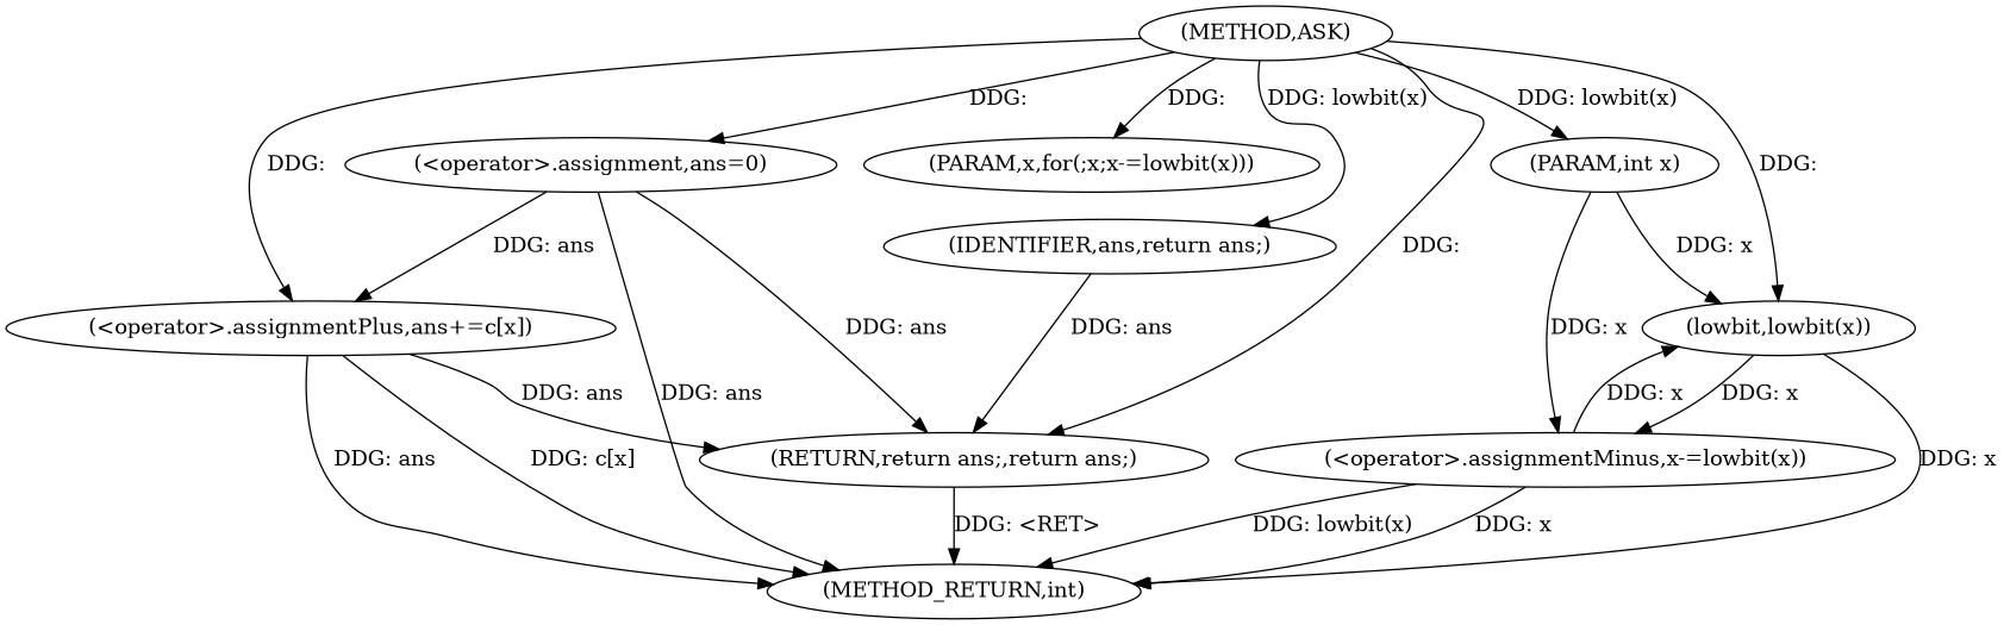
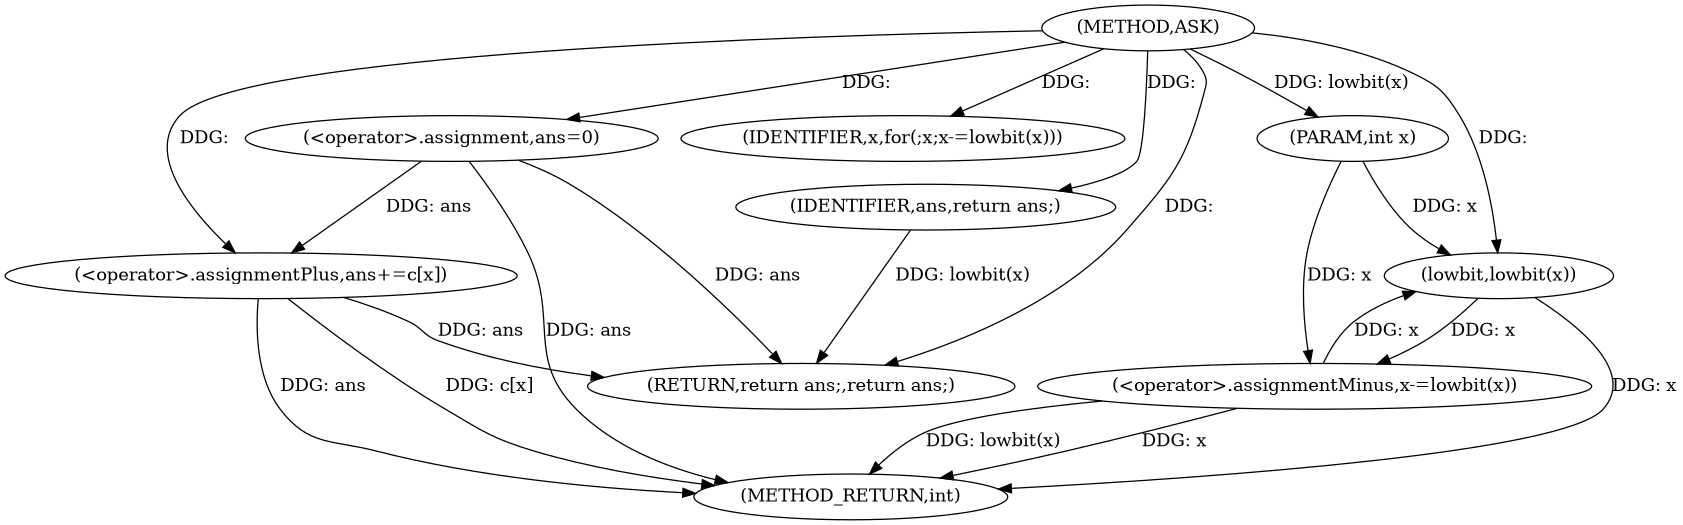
  digraph {
    n1 [label="(METHOD,ASK)"]
    n2 [label="(PARAM,int x)"]
    n3 [label="(<operator>.assignment,ans=0)"]
-   n4 [label="(PARAM,x,for(;x;x-=lowbit(x)))"]
+   n4 [label="(IDENTIFIER,x,for(;x;x-=lowbit(x)))"]
    n5 [label="(<operator>.assignmentPlus,ans+=c[x])"]
    n6 [label="(IDENTIFIER,ans,return ans;)"]
    n7 [label="(lowbit,lowbit(x))"]
    n8 [label="(RETURN,return ans;,return ans;)"]
    n9 [label="(<operator>.assignmentMinus,x-=lowbit(x))"]
    n10 [label="(METHOD_RETURN,int)"]
    n1 -> n2 [label="DDG: lowbit(x)"]
    n1 -> n3 [label="DDG: "]
    n1 -> n4 [label="DDG: "]
    n1 -> n5 [label="DDG: "]
-   n1 -> n6 [label="DDG: lowbit(x)"]
+   n1 -> n6 [label="DDG: "]
    n1 -> n7 [label="DDG: "]
    n1 -> n8 [label="DDG: "]
    n2 -> n7 [label="DDG: x"]
    n2 -> n9 [label="DDG: x"]
    n3 -> n5 [label="DDG: ans"]
    n3 -> n8 [label="DDG: ans"]
    n3 -> n10 [label="DDG: ans"]
    n5 -> n8 [label="DDG: ans"]
    n5 -> n10 [label="DDG: ans"]
    n5 -> n10 [label="DDG: c[x]"]
-   n6 -> n8 [label="DDG: ans"]
+   n6 -> n8 [label="DDG: lowbit(x)"]
    n7 -> n9 [label="DDG: x"]
    n7 -> n10 [label="DDG: x"]
-   n8 -> n10 [label="DDG: <RET>"]
    n9 -> n7 [label="DDG: x"]
    n9 -> n10 [label="DDG: x"]
    n9 -> n10 [label="DDG: lowbit(x)"]
  }
